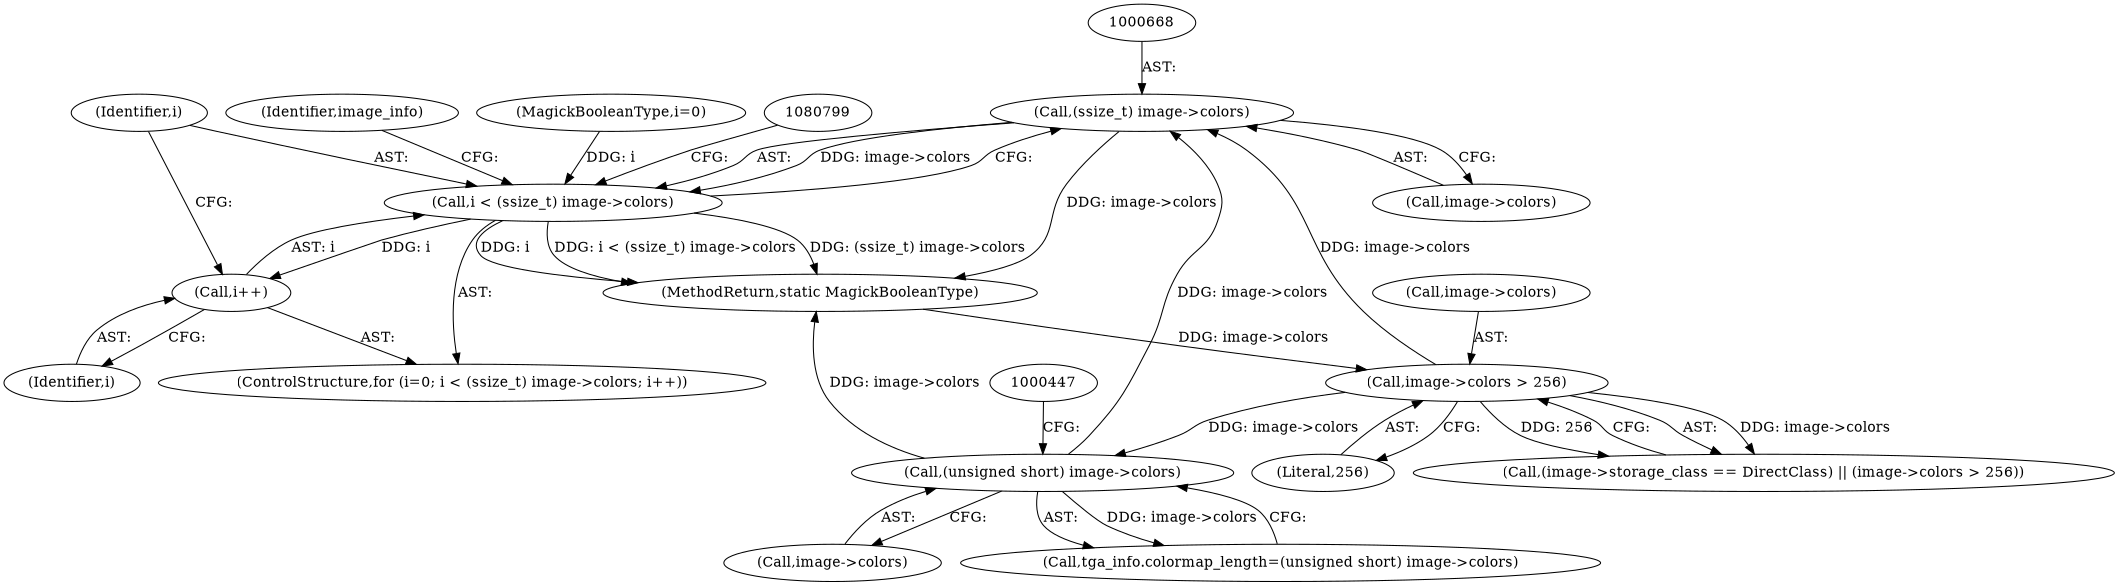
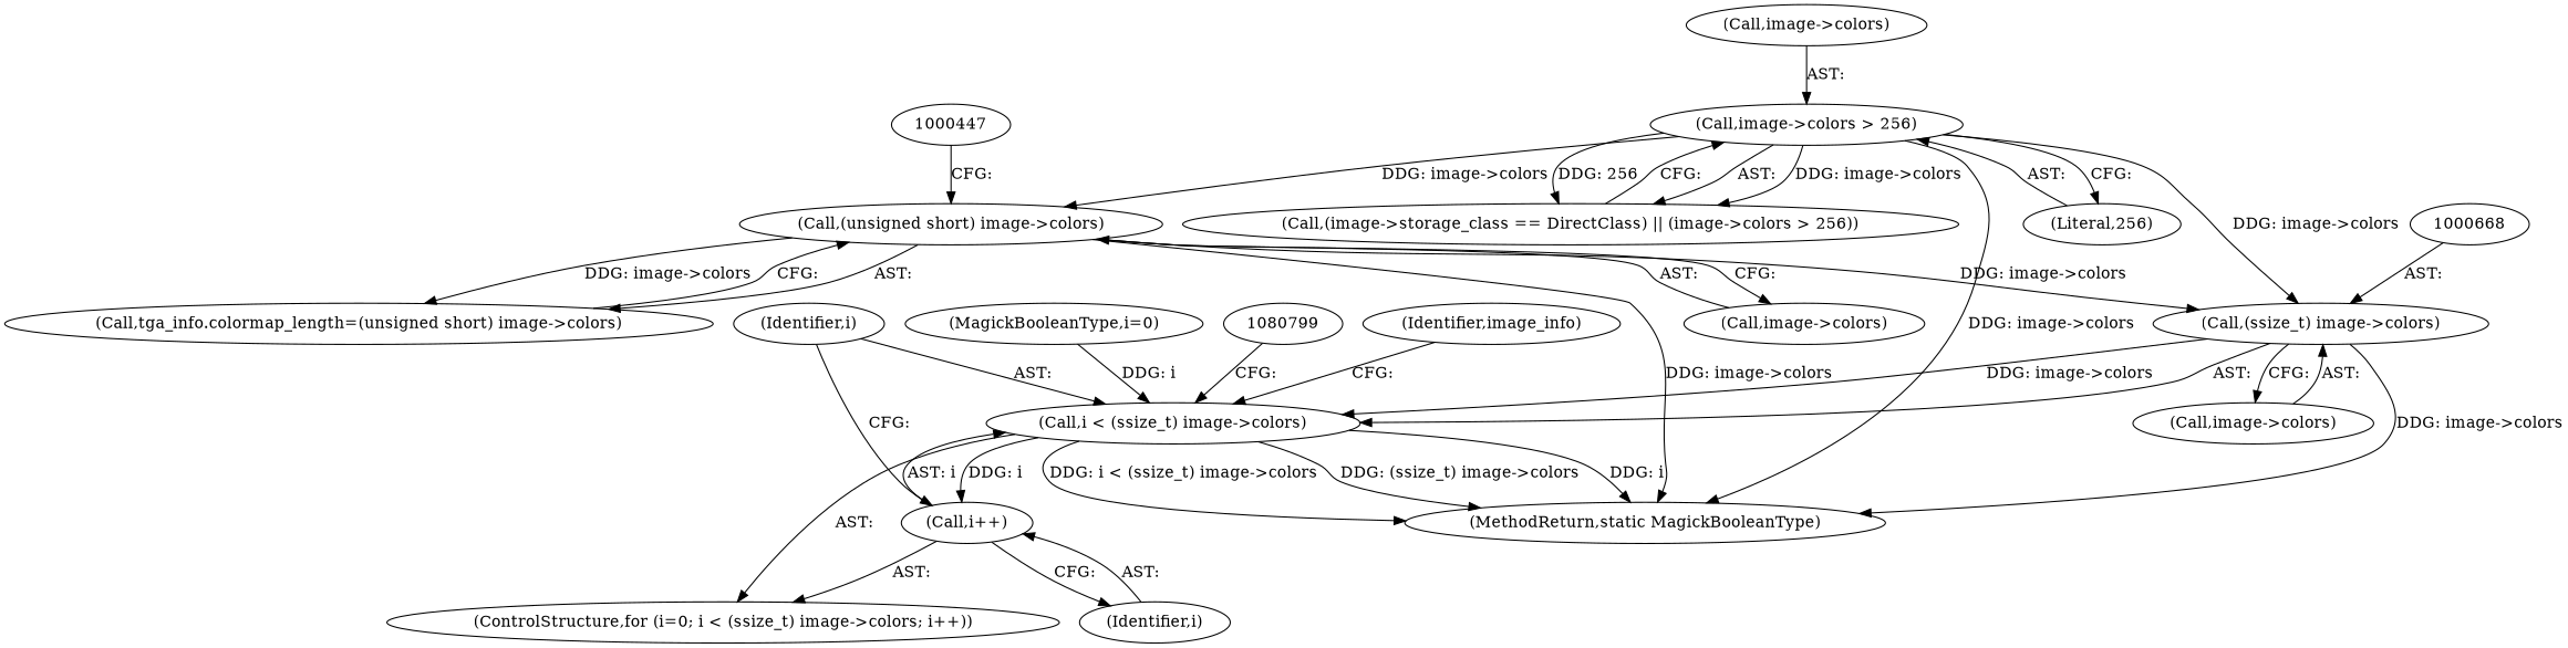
  digraph {
    n1 [label="(Call,(ssize_t) image->colors)"]
    n2 [label="(Call,i < (ssize_t) image->colors)"]
    n3 [label="(MethodReturn,static MagickBooleanType)"]
    n4 [label="(Call,image->colors)"]
    n5 [label="(Call,i++)"]
    n6 [label="(ControlStructure,for (i=0; i < (ssize_t) image->colors; i++))"]
    n7 [label="(Call,image->colors > 256)"]
    n8 [label="(Call,(unsigned short) image->colors)"]
    n9 [label="(Call,(image->storage_class == DirectClass) || (image->colors > 256))"]
    n10 [label="(Literal,256)"]
    n11 [label="(Call,image->colors)"]
    n12 [label="(Call,tga_info.colormap_length=(unsigned short) image->colors)"]
    n13 [label="(Identifier,i)"]
    n14 [label="(Identifier,image_info)"]
    n15 [label="(MagickBooleanType,i=0)"]
    n16 [label="(Call,image->colors)"]
    n17 [label="(Identifier,i)"]
    1000668
    1000447
    n20 [label=1080799]
    n1 -> n2 [label="AST: "]
    n1 -> n2 [label="DDG: image->colors"]
    n1 -> n3 [label="DDG: image->colors"]
    n1 -> n4 [label="CFG: "]
-   n2 -> n1 [label="CFG: "]
    n2 -> n3 [label="DDG: i"]
    n2 -> n3 [label="DDG: i < (ssize_t) image->colors"]
    n2 -> n3 [label="DDG: (ssize_t) image->colors"]
    n2 -> n5 [label="DDG: i"]
    n2 -> n6 [label="AST: "]
    n4 -> n1 [label="AST: "]
    n5 -> n2 [label="AST: i"]
    n5 -> n6 [label="AST: "]
    n5 -> n13 [label="CFG: "]
    n7 -> n1 [label="DDG: image->colors"]
-   n3 -> n7 [label="DDG: image->colors"]
+   n7 -> n3 [label="DDG: image->colors"]
    n7 -> n8 [label="DDG: image->colors"]
    n7 -> n9 [label="AST: "]
    n7 -> n9 [label="DDG: image->colors"]
    n7 -> n9 [label="DDG: 256"]
    n7 -> n10 [label="CFG: "]
    n8 -> n1 [label="DDG: image->colors"]
    n8 -> n3 [label="DDG: image->colors"]
    n8 -> n11 [label="CFG: "]
    n8 -> n12 [label="AST: "]
    n8 -> n12 [label="DDG: image->colors"]
    n9 -> n7 [label="CFG: "]
    n10 -> n7 [label="AST: "]
    n11 -> n8 [label="AST: "]
    n12 -> n8 [label="CFG: "]
    n13 -> n5 [label="AST: "]
    n14 -> n2 [label="CFG: "]
    n15 -> n2 [label="DDG: i"]
    n16 -> n7 [label="AST: "]
    n17 -> n2 [label="AST: "]
    n17 -> n5 [label="CFG: "]
    1000668 -> n1 [label="AST: "]
    1000447 -> n8 [label="CFG: "]
    n20 -> n2 [label="CFG: "]
  }
